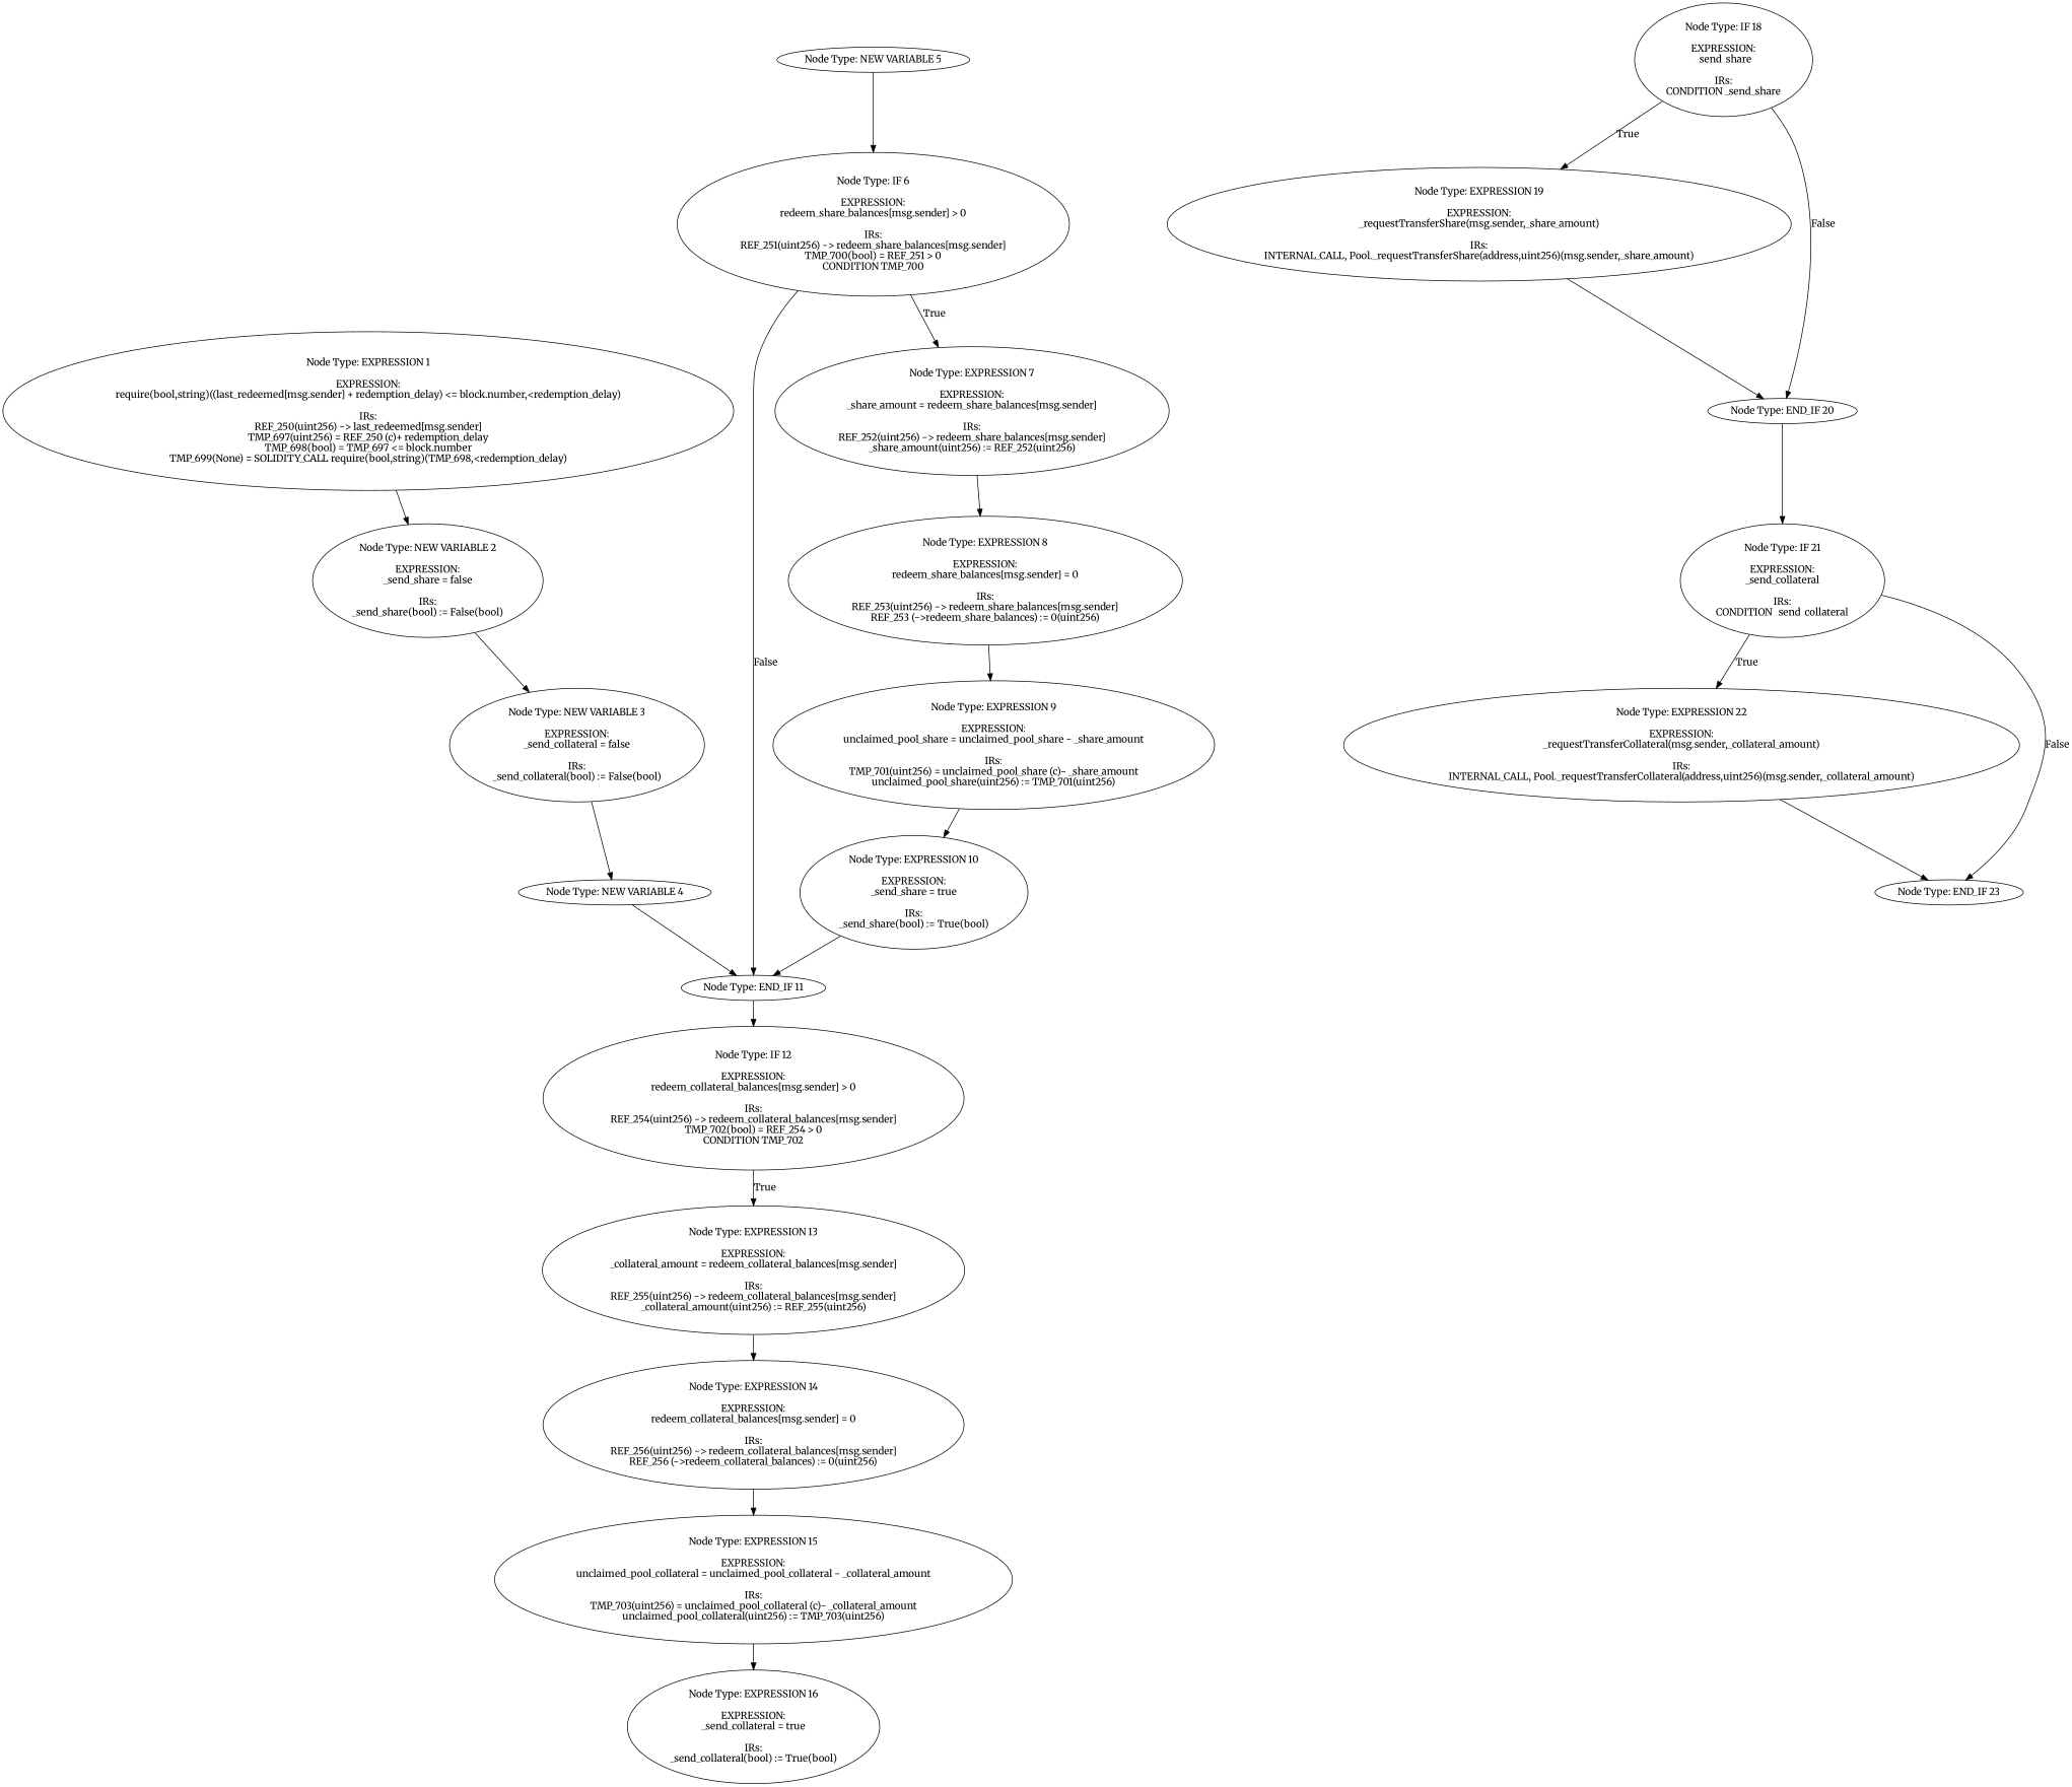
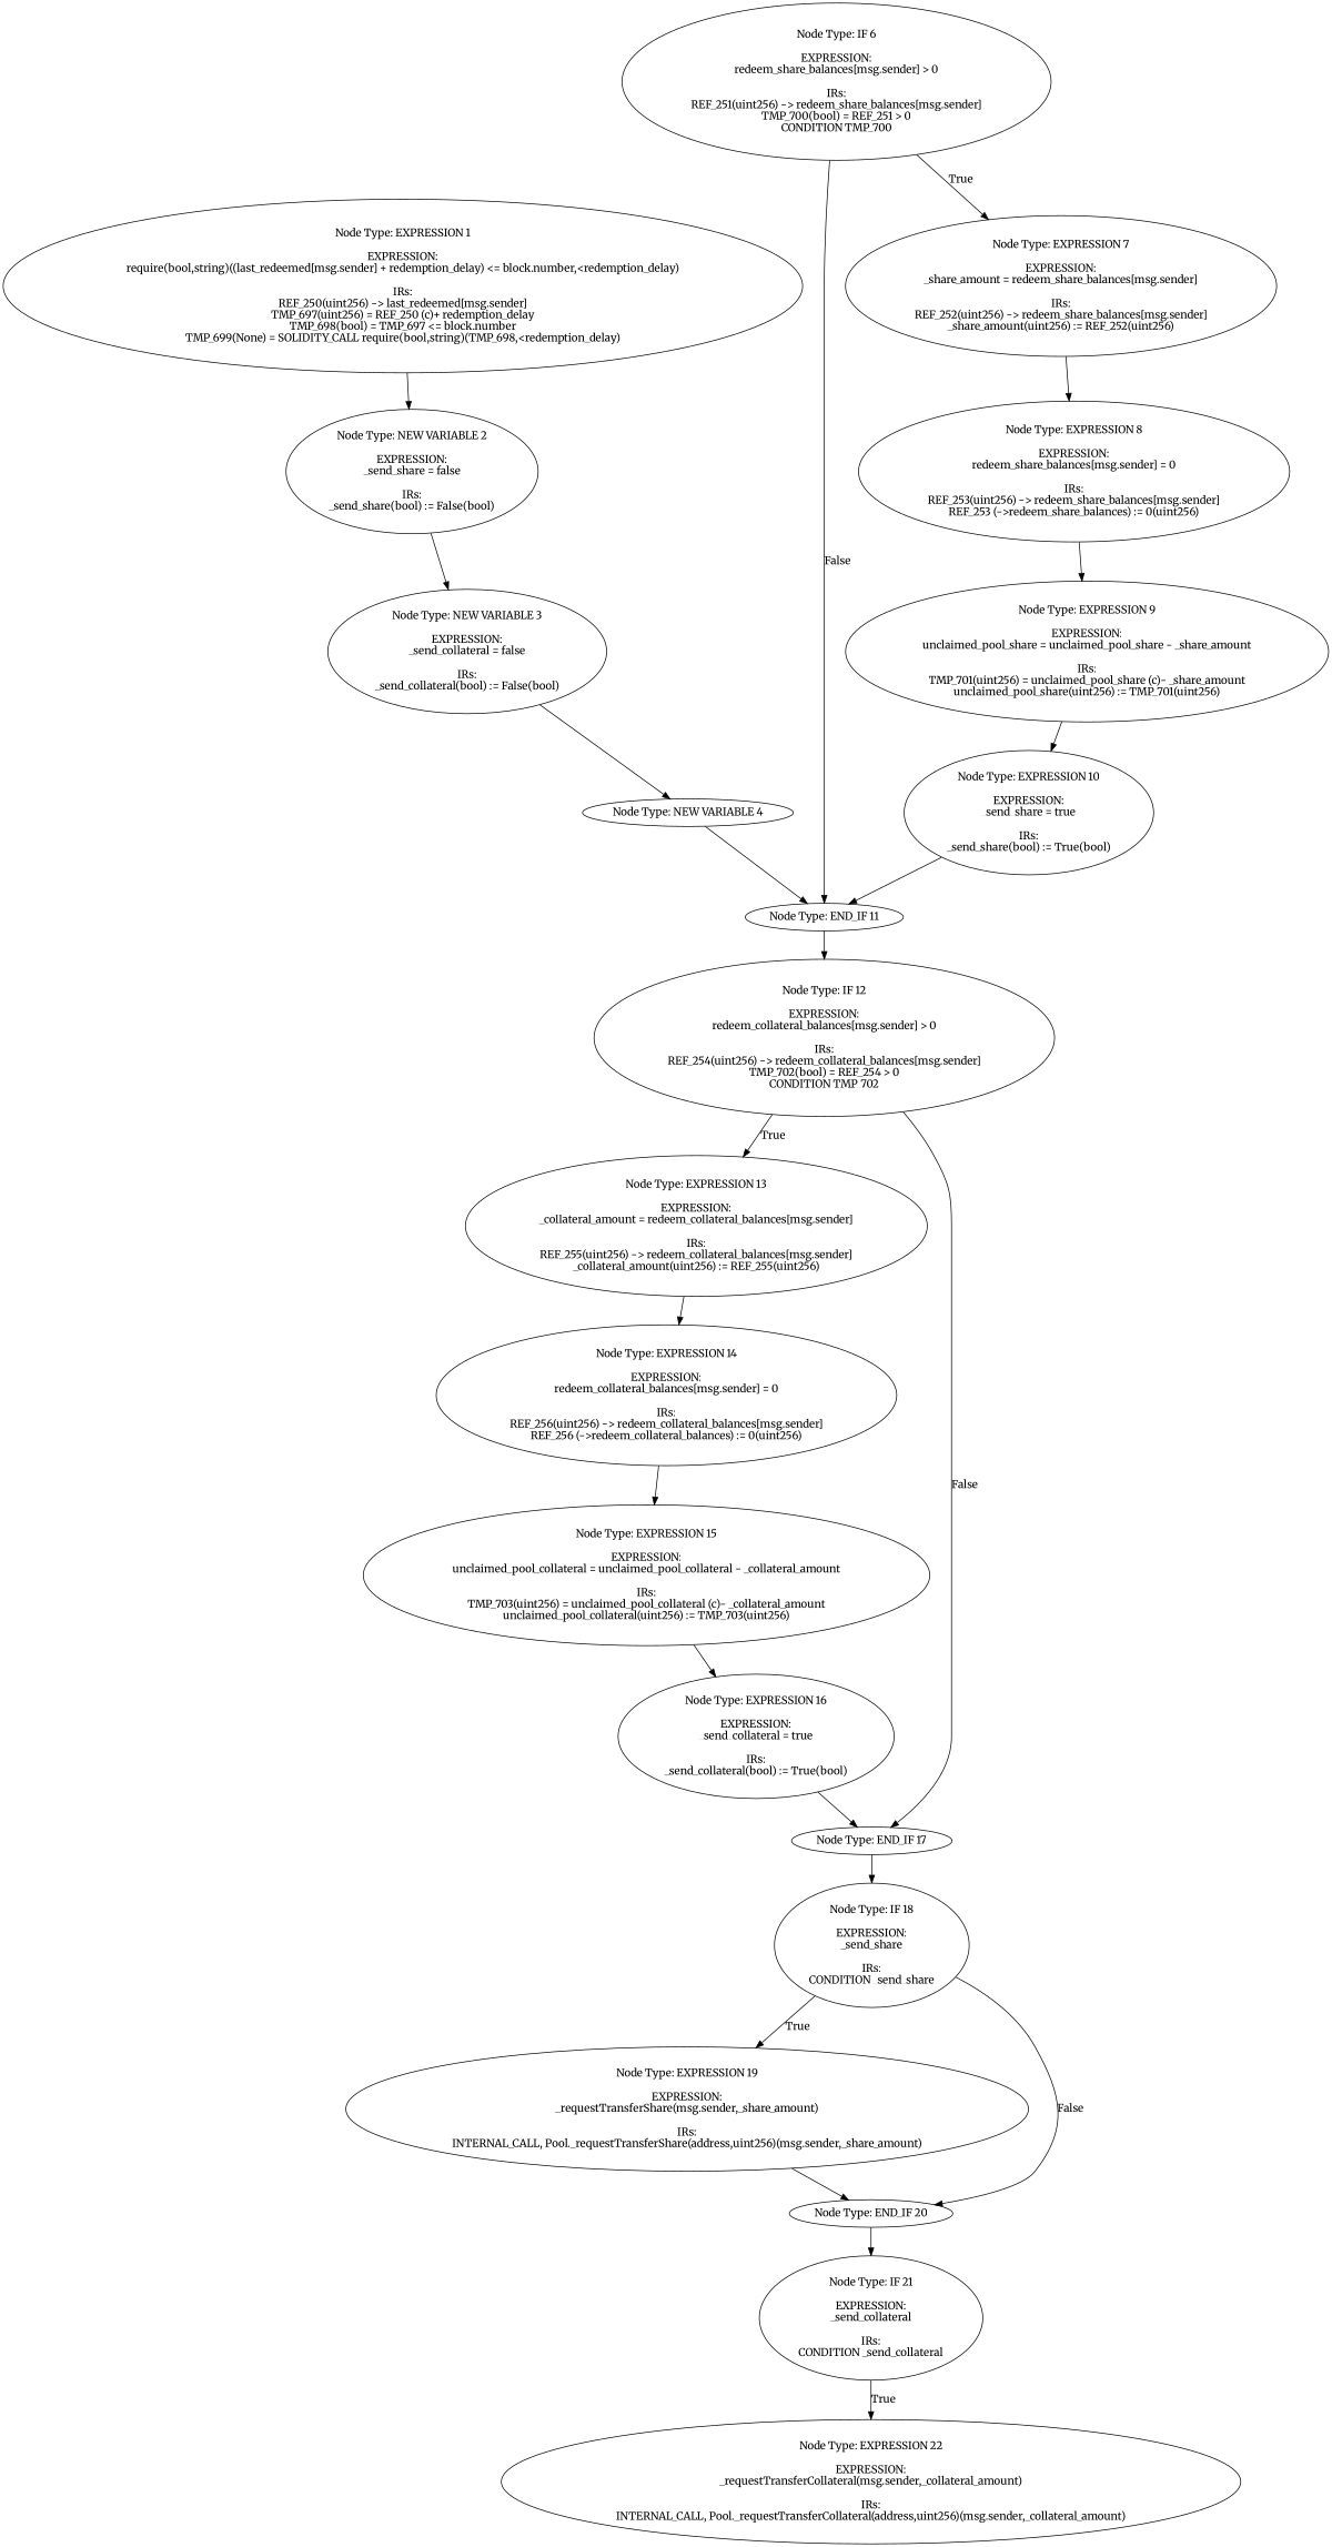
  digraph {
    fontname=Merriweather
    node [fontname=Merriweather]
    edge [fontname=Merriweather]
    n1 [label="Node Type: EXPRESSION 1\n\nEXPRESSION:\nrequire(bool,string)((last_redeemed[msg.sender] + redemption_delay) <= block.number,<redemption_delay)\n\nIRs:\nREF_250(uint256) -> last_redeemed[msg.sender]\nTMP_697(uint256) = REF_250 (c)+ redemption_delay\nTMP_698(bool) = TMP_697 <= block.number\nTMP_699(None) = SOLIDITY_CALL require(bool,string)(TMP_698,<redemption_delay)"]
    n2 [label="Node Type: NEW VARIABLE 2\n\nEXPRESSION:\n_send_share = false\n\nIRs:\n_send_share(bool) := False(bool)"]
    n3 [label="Node Type: NEW VARIABLE 3\n\nEXPRESSION:\n_send_collateral = false\n\nIRs:\n_send_collateral(bool) := False(bool)"]
    n4 [label="Node Type: NEW VARIABLE 4\n"]
    n5 [label="Node Type: END_IF 11\n"]
-   n6 [label="Node Type: NEW VARIABLE 5\n"]
    n7 [label="Node Type: IF 6\n\nEXPRESSION:\nredeem_share_balances[msg.sender] > 0\n\nIRs:\nREF_251(uint256) -> redeem_share_balances[msg.sender]\nTMP_700(bool) = REF_251 > 0\nCONDITION TMP_700"]
    n8 [label="Node Type: EXPRESSION 7\n\nEXPRESSION:\n_share_amount = redeem_share_balances[msg.sender]\n\nIRs:\nREF_252(uint256) -> redeem_share_balances[msg.sender]\n_share_amount(uint256) := REF_252(uint256)"]
    n9 [label="Node Type: EXPRESSION 8\n\nEXPRESSION:\nredeem_share_balances[msg.sender] = 0\n\nIRs:\nREF_253(uint256) -> redeem_share_balances[msg.sender]\nREF_253 (->redeem_share_balances) := 0(uint256)"]
    n10 [label="Node Type: IF 12\n\nEXPRESSION:\nredeem_collateral_balances[msg.sender] > 0\n\nIRs:\nREF_254(uint256) -> redeem_collateral_balances[msg.sender]\nTMP_702(bool) = REF_254 > 0\nCONDITION TMP_702"]
    n11 [label="Node Type: EXPRESSION 9\n\nEXPRESSION:\nunclaimed_pool_share = unclaimed_pool_share - _share_amount\n\nIRs:\nTMP_701(uint256) = unclaimed_pool_share (c)- _share_amount\nunclaimed_pool_share(uint256) := TMP_701(uint256)"]
    n12 [label="Node Type: EXPRESSION 13\n\nEXPRESSION:\n_collateral_amount = redeem_collateral_balances[msg.sender]\n\nIRs:\nREF_255(uint256) -> redeem_collateral_balances[msg.sender]\n_collateral_amount(uint256) := REF_255(uint256)"]
+   n13 [label="Node Type: END_IF 17\n"]
    n14 [label="Node Type: EXPRESSION 10\n\nEXPRESSION:\n_send_share = true\n\nIRs:\n_send_share(bool) := True(bool)"]
    n15 [label="Node Type: EXPRESSION 14\n\nEXPRESSION:\nredeem_collateral_balances[msg.sender] = 0\n\nIRs:\nREF_256(uint256) -> redeem_collateral_balances[msg.sender]\nREF_256 (->redeem_collateral_balances) := 0(uint256)"]
    n16 [label="Node Type: IF 18\n\nEXPRESSION:\n_send_share\n\nIRs:\nCONDITION _send_share"]
    n17 [label="Node Type: EXPRESSION 15\n\nEXPRESSION:\nunclaimed_pool_collateral = unclaimed_pool_collateral - _collateral_amount\n\nIRs:\nTMP_703(uint256) = unclaimed_pool_collateral (c)- _collateral_amount\nunclaimed_pool_collateral(uint256) := TMP_703(uint256)"]
    n18 [label="Node Type: EXPRESSION 19\n\nEXPRESSION:\n_requestTransferShare(msg.sender,_share_amount)\n\nIRs:\nINTERNAL_CALL, Pool._requestTransferShare(address,uint256)(msg.sender,_share_amount)"]
    n19 [label="Node Type: END_IF 20\n"]
    n20 [label="Node Type: EXPRESSION 16\n\nEXPRESSION:\n_send_collateral = true\n\nIRs:\n_send_collateral(bool) := True(bool)"]
    n21 [label="Node Type: IF 21\n\nEXPRESSION:\n_send_collateral\n\nIRs:\nCONDITION _send_collateral"]
    n22 [label="Node Type: EXPRESSION 22\n\nEXPRESSION:\n_requestTransferCollateral(msg.sender,_collateral_amount)\n\nIRs:\nINTERNAL_CALL, Pool._requestTransferCollateral(address,uint256)(msg.sender,_collateral_amount)"]
-   n23 [label="Node Type: END_IF 23\n"]
    n1 -> n2
    n2 -> n3
    n3 -> n4
    n4 -> n5
    n5 -> n10
-   n6 -> n7
    n7 -> n5 [label=False]
    n7 -> n8 [label=True]
    n8 -> n9
    n9 -> n11
    n10 -> n12 [label=True]
+   n10 -> n13 [label=False]
    n11 -> n14
    n12 -> n15
+   n13 -> n16
    n14 -> n5
    n15 -> n17
    n16 -> n18 [label=True]
    n16 -> n19 [label=False]
    n17 -> n20
    n18 -> n19
    n19 -> n21
+   n20 -> n13
    n21 -> n22 [label=True]
-   n21 -> n23 [label=False]
-   n22 -> n23
  }
